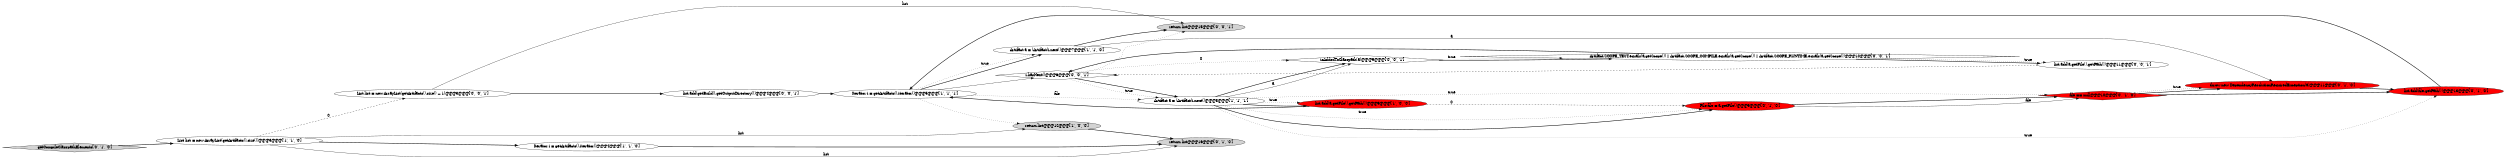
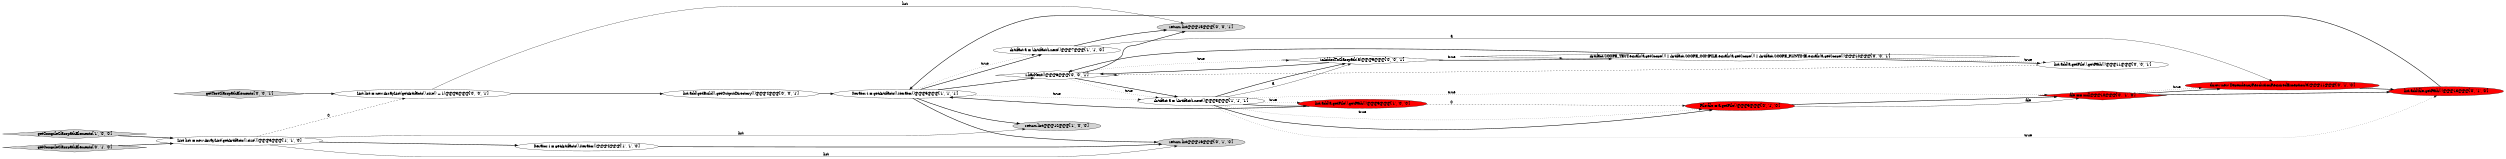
  digraph {
    rankdir=LR
    node [fillcolor=white shape=ellipse style=filled]
    edge [style=bold]
    n1 [fillcolor=lightgray label="return list@@@15@@@['0', '0', '1']"]
    n2 [label="List list = new ArrayList(getArtifacts().size())@@@3@@@['1', '1', '0']"]
    n3 [label="List list = new ArrayList(getArtifacts().size() + 1)@@@3@@@['0', '0', '1']"]
    n4 [label="Iterator i = getArtifacts().iterator()@@@4@@@['1', '1', '0']"]
    n5 [fillcolor=lightgray label="return list@@@16@@@['0', '1', '0']"]
    n6 [fillcolor=lightgray label="return list@@@12@@@['1', '0', '0']"]
    n7 [label="list.add(getBuild().getOutputDirectory())@@@4@@@['0', '0', '1']"]
    n8 [label="Iterator i = getArtifacts().iterator()@@@5@@@['1', '1', '1']"]
    n9 [label="i.hasNext()@@@6@@@['0', '0', '1']" shape=diamond]
    n10 [label="Artifact a = (Artifact)i.next()@@@8@@@['1', '1', '1']"]
    n11 [label="Artifact a = (Artifact)i.next()@@@7@@@['1', '1', '0']"]
    n12 [label="isAddedToClasspath(a)@@@9@@@['0', '0', '1']" shape=diamond]
    n13 [fillcolor=red label="list.add(file.getPath())@@@13@@@['0', '1', '0']"]
    n14 [fillcolor=red label="File file = a.getFile()@@@9@@@['0', '1', '0']"]
    n15 [fillcolor=red label="file == null@@@10@@@['0', '1', '0']" shape=diamond]
    n16 [fillcolor=red label="list.add(a.getFile().getPath())@@@9@@@['1', '0', '0']"]
    n17 [fillcolor=red label="throw new DependencyResolutionRequiredException(a)@@@11@@@['0', '1', '0']"]
    n18 [label="Artifact.SCOPE_TEST.equals(a.getScope()) || Artifact.SCOPE_COMPILE.equals(a.getScope()) || Artifact.SCOPE_RUNTIME.equals(a.getScope())@@@10@@@['0', '0', '1']" shape=diamond]
    n19 [label="list.add(a.getFile().getPath())@@@11@@@['0', '0', '1']"]
+   n20 [fillcolor=lightgray label="getCompileClasspathElements['1', '0', '0']" shape=diamond]
+   n21 [fillcolor=lightgray label="getTestClasspathElements['0', '0', '1']" shape=diamond]
    n22 [fillcolor=lightgray label="getCompileClasspathElements['0', '1', '0']" shape=diamond]
    n2 -> n3 [label=0 style=dashed]
    n2 -> n4
    n2 -> n5 [label=list style=solid]
    n2 -> n6 [label=list style=solid]
    n3 -> n1 [label=list style=solid]
    n3 -> n7
    n4 -> n5
    n7 -> n8
-   n6 -> n5
-   n8 -> n6 [style=dotted]
-   n8 -> n9 [style=solid]
-   n8 -> n10 [label=file style=dotted]
+   n8 -> n5
+   n8 -> n6
+   n8 -> n9
+   n8 -> n10 [label=true style=dotted]
    n8 -> n11
    n8 -> n11 [label=true style=dotted]
-   n9 -> n1 [style=dotted]
+   n9 -> n1
    n9 -> n10
    n9 -> n10 [label=true style=dotted]
-   n9 -> n12 [label=0 style=dotted]
+   n9 -> n12 [label=true style=dotted]
    n10 -> n12
    n10 -> n12 [label=a style=solid]
    n10 -> n13 [label=true style=dotted]
    n10 -> n14
    n10 -> n14 [label=true style=dotted]
    n10 -> n15 [label=true style=dotted]
    n10 -> n16
    n10 -> n16 [label=true style=dotted]
    n11 -> n1
    n11 -> n17 [label=a style=solid]
+   n12 -> n9
    n12 -> n18 [label=true style=dotted]
    n12 -> n18
    n13 -> n8
    n14 -> n15
    n14 -> n15 [label=file style=solid]
    n15 -> n13
    n15 -> n17 [label=true style=dotted]
    n15 -> n17
    n16 -> n8
    n16 -> n14 [label=0 style=dashed]
    n17 -> n13
    n18 -> n9
    n18 -> n19
    n18 -> n19 [label=true style=dotted]
    n19 -> n9 [style=dashed]
+   n20 -> n2
+   n21 -> n3
    n22 -> n2
  }
